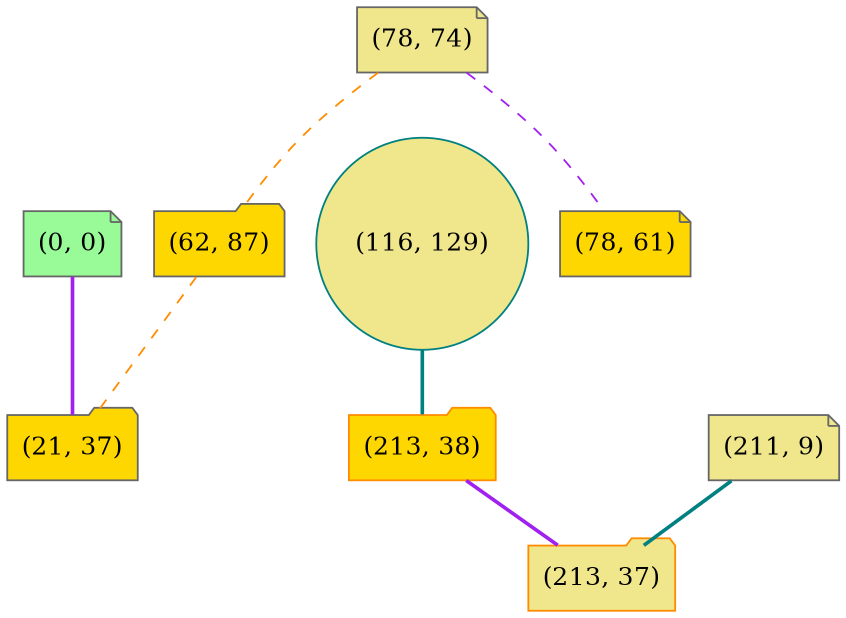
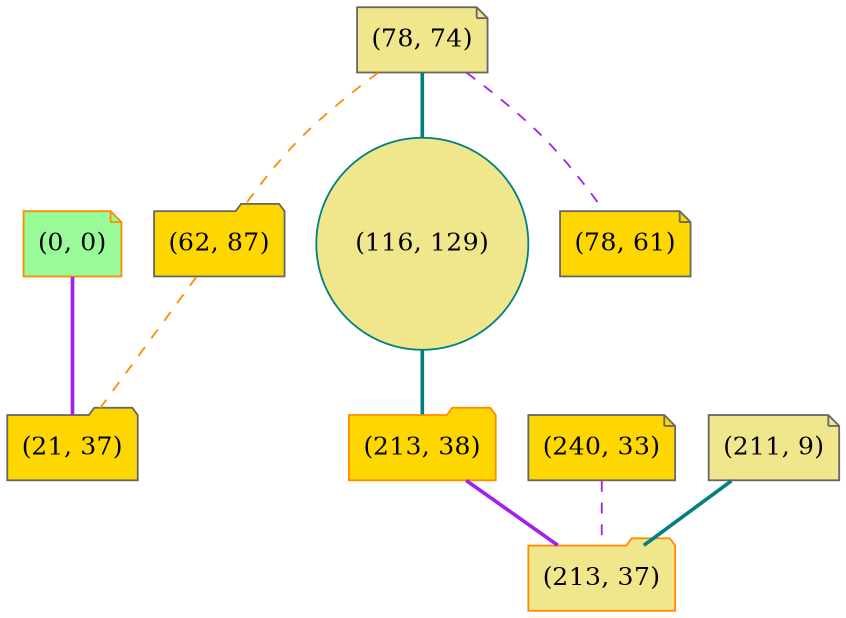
  graph {
    node [color=gray40 fillcolor=gold shape=note style=filled]
    edge [color=purple style=bold weight=1]
    "(62, 87)" [shape=folder]
    "(78, 74)" [fillcolor=khaki]
    "(116, 129)" [color=teal fillcolor=khaki shape=circle]
    "(78, 61)"
    "(21, 37)" [shape=folder]
    "(213, 38)" [color=darkorange shape=folder]
    "(213, 37)" [color=darkorange fillcolor=khaki shape=folder]
-   "(0, 0)" [fillcolor=palegreen]
+   "(0, 0)" [color=darkorange fillcolor=palegreen]
+   "(240, 33)"
    "(211, 9)" [fillcolor=khaki]
    "(62, 87)" -- "(21, 37)" [color=darkorange style=dashed weight=2]
    "(78, 74)" -- "(62, 87)" [color=darkorange style=dashed]
+   "(78, 74)" -- "(116, 129)" [color=teal]
    "(78, 74)" -- "(78, 61)" [style=dashed]
    "(116, 129)" -- "(213, 38)" [color=teal]
    "(213, 38)" -- "(213, 37)"
    "(0, 0)" -- "(21, 37)" [weight=4]
+   "(240, 33)" -- "(213, 37)" [style=dashed]
    "(211, 9)" -- "(213, 37)" [color=teal]
  }
